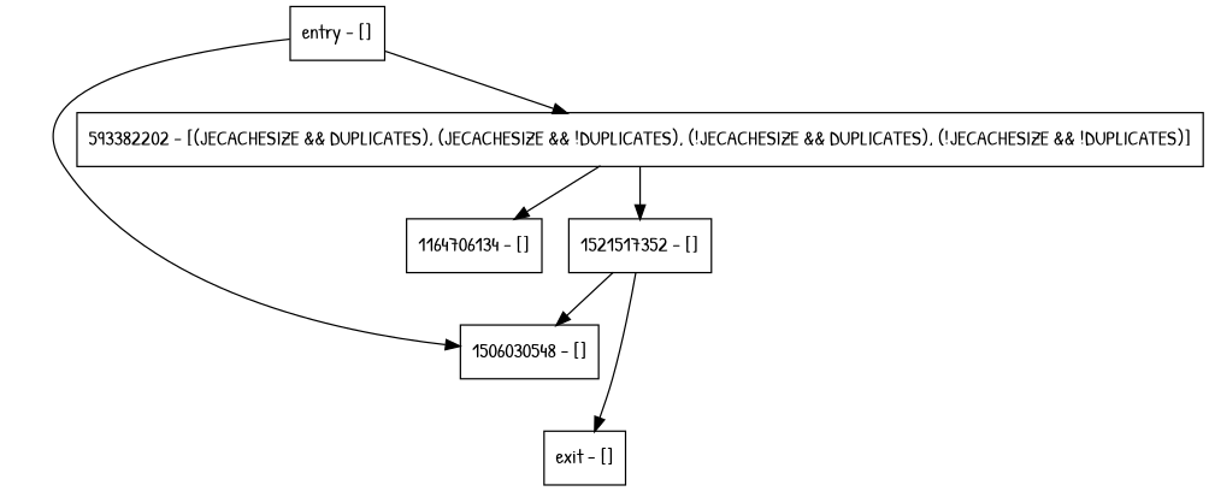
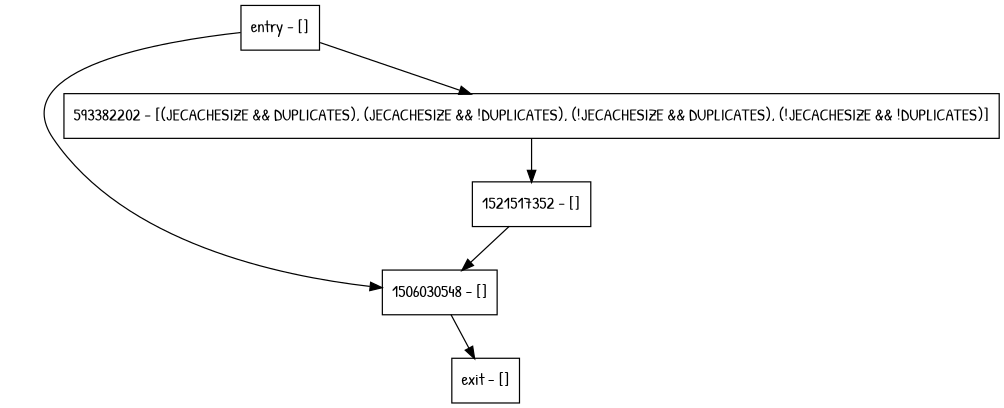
  digraph {
    fontname="Patrick Hand"
    node [fontname="Patrick Hand" shape=record]
    edge [fontname="Patrick Hand"]
-   n1 [label="1164706134 - []"]
    n2 [label="1506030548 - []"]
    n3 [label="exit - []"]
    n4 [label="1521517352 - []"]
    n5 [label="entry - []"]
    n6 [label="593382202 - [(JECACHESIZE && DUPLICATES), (JECACHESIZE && !DUPLICATES), (!JECACHESIZE && DUPLICATES), (!JECACHESIZE && !DUPLICATES)]"]
-   n4 -> n3
+   n2 -> n3
    n4 -> n2
    n5 -> n2
    n5 -> n6
-   n6 -> n1
    n6 -> n4
  }
